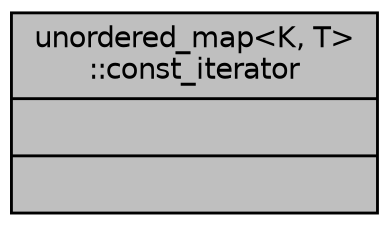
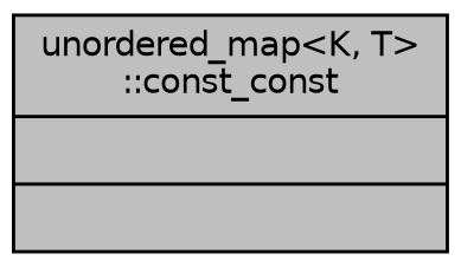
  digraph {
-   n1 [color=black fillcolor=grey75 fontcolor=black fontname=Helvetica fontsize=10 height=0.2 label="{unordered_map\<K, T\>\l::const_iterator\n||}" shape=record style=filled width=0.4]
+   n1 [color=black fillcolor=grey75 fontcolor=black fontname=Helvetica fontsize=10 height=0.2 label="{unordered_map\<K, T\>\l::const_const\n||}" shape=record style=filled width=0.4]
  }
